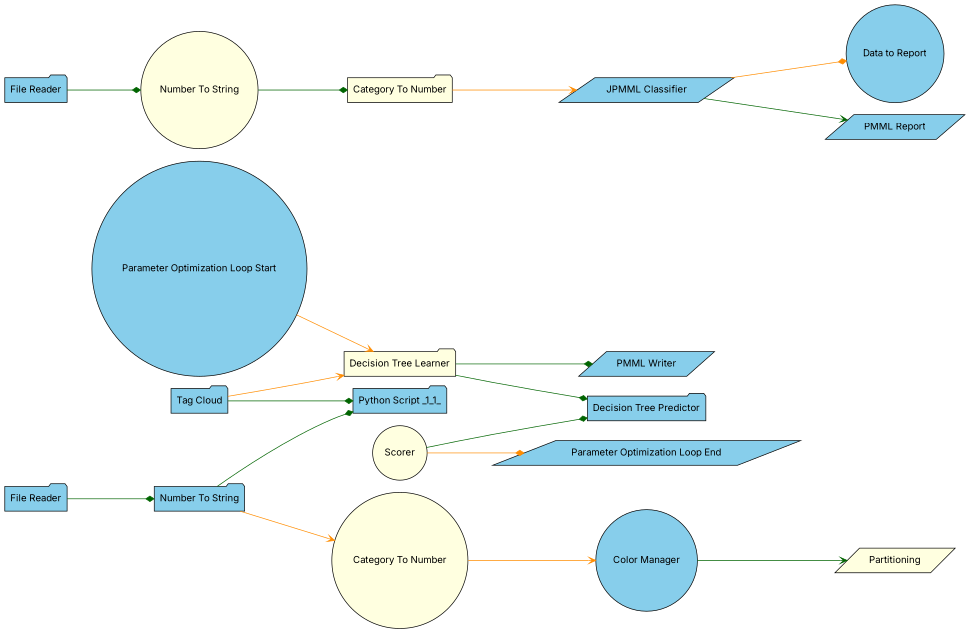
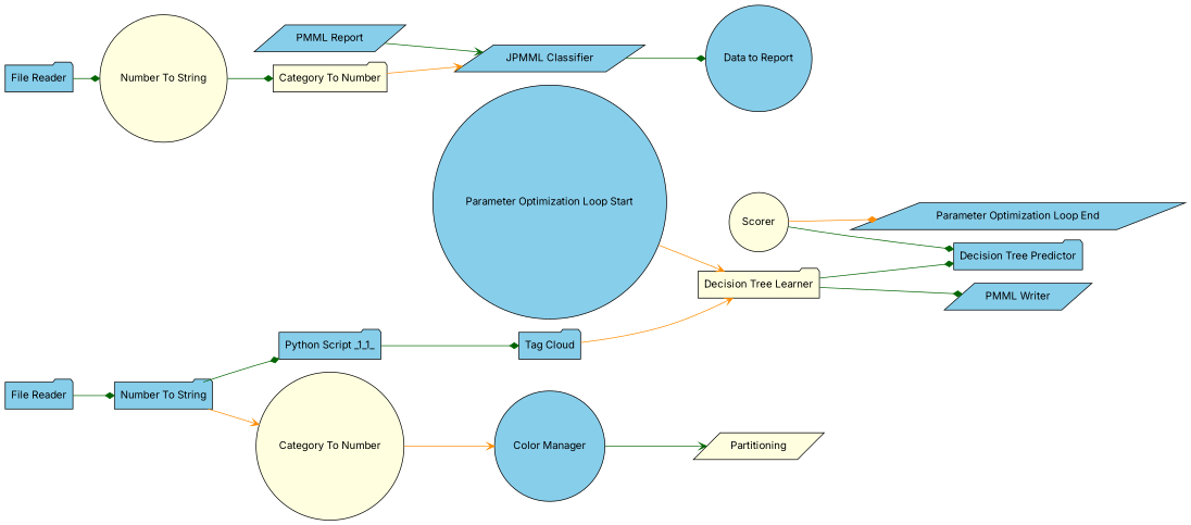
  digraph {
    fontname=Inter
    rankdir=LR
    node [fillcolor=skyblue fontname=Inter shape=folder style=filled]
    edge [arrowhead=diamond color=darkgreen fontname=Inter]
    n1 [label="Number To String"]
    n2 [label="Python Script _1_1_"]
    n3 [fillcolor=lightyellow label="Category To Number" shape=circle]
    n4 [label="Tag Cloud"]
    n5 [label="Color Manager" shape=circle]
    n6 [fillcolor=lightyellow label="Decision Tree Learner"]
    n7 [fillcolor=lightyellow label=Scorer shape=circle]
    n8 [label="Parameter Optimization Loop End" shape=parallelogram]
    n9 [label="Decision Tree Predictor"]
    n10 [label="PMML Writer" shape=parallelogram]
    n11 [label="Parameter Optimization Loop Start" shape=circle]
    n12 [fillcolor=lightyellow label=Partitioning shape=parallelogram]
    n13 [label="File Reader"]
    n14 [fillcolor=lightyellow label="Number To String" shape=circle]
    n15 [fillcolor=lightyellow label="Category To Number"]
    n16 [label="JPMML Classifier" shape=parallelogram]
    n17 [label="Data to Report" shape=circle]
    n18 [label="PMML Report" shape=parallelogram]
    n19 [label="File Reader"]
    n1 -> n2
    n1 -> n3 [arrowhead=vee color=darkorange]
-   n4 -> n2
+   n2 -> n4
    n3 -> n5 [arrowhead=vee color=darkorange]
    n4 -> n6 [arrowhead=vee color=darkorange]
    n5 -> n12 [arrowhead=vee]
    n6 -> n9
    n6 -> n10
    n7 -> n8 [color=darkorange]
    n7 -> n9
    n11 -> n6 [arrowhead=vee color=darkorange]
    n13 -> n1
    n14 -> n15
    n15 -> n16 [arrowhead=vee color=darkorange]
-   n16 -> n17 [color=darkorange]
-   n16 -> n18 [arrowhead=vee]
+   n16 -> n17
+   n18 -> n16 [arrowhead=vee]
    n19 -> n14
  }
